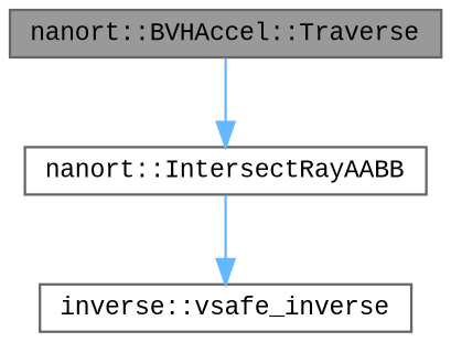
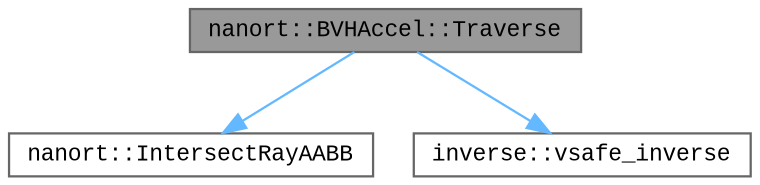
  digraph {
    fontname="Liberation Mono"
    rankdir=TB
    node [color=grey40 fillcolor=white fontname="Liberation Mono" fontsize=10 shape=box style=filled]
    edge [color=steelblue1 fontname="Liberation Mono" fontsize=10 labelfontname=Helvetica labelfontsize=10 style=solid]
    n1 [color=gray40 fillcolor=grey60 fontcolor=black height=0.2 label="nanort::BVHAccel::Traverse" width=0.4]
    n2 [height=0.2 label="nanort::IntersectRayAABB" width=0.4]
    n3 [height=0.2 label="inverse::vsafe_inverse" width=0.4]
    n1 -> n2
-   n2 -> n3
+   n1 -> n3
  }
